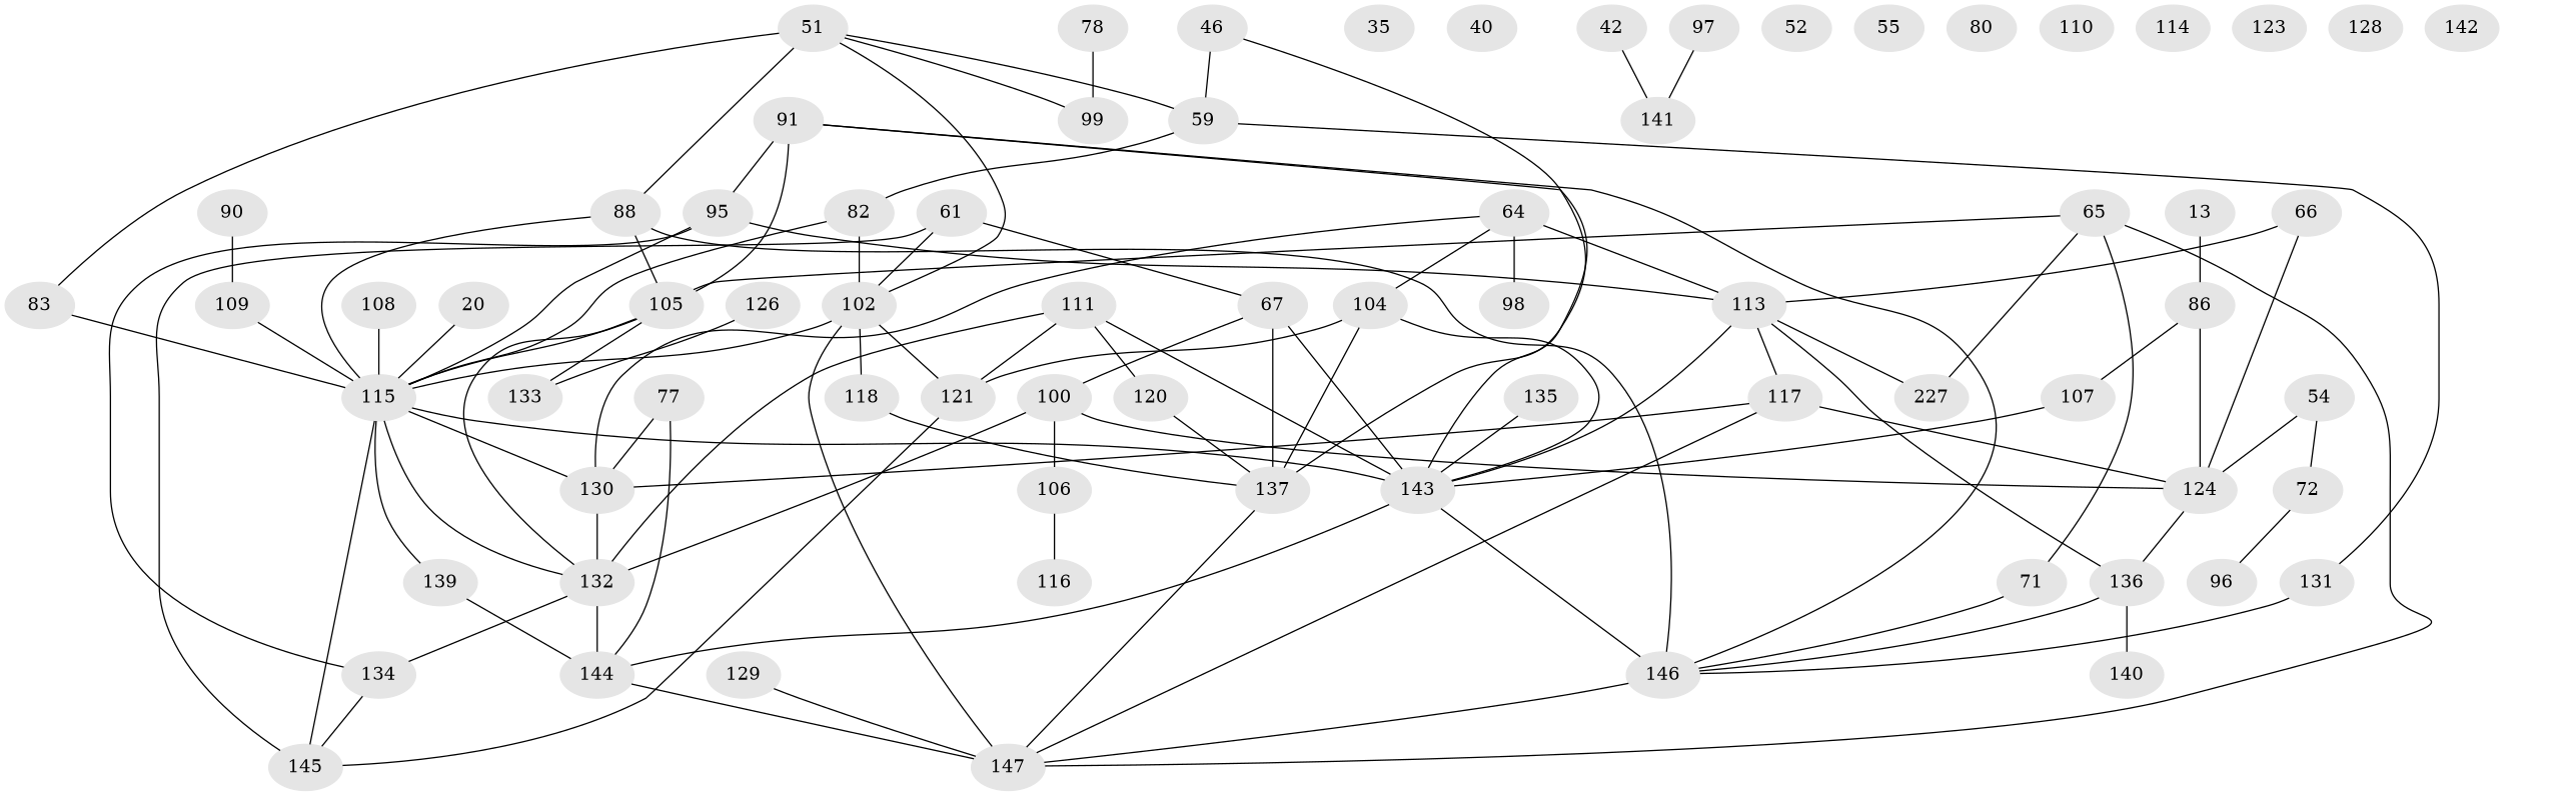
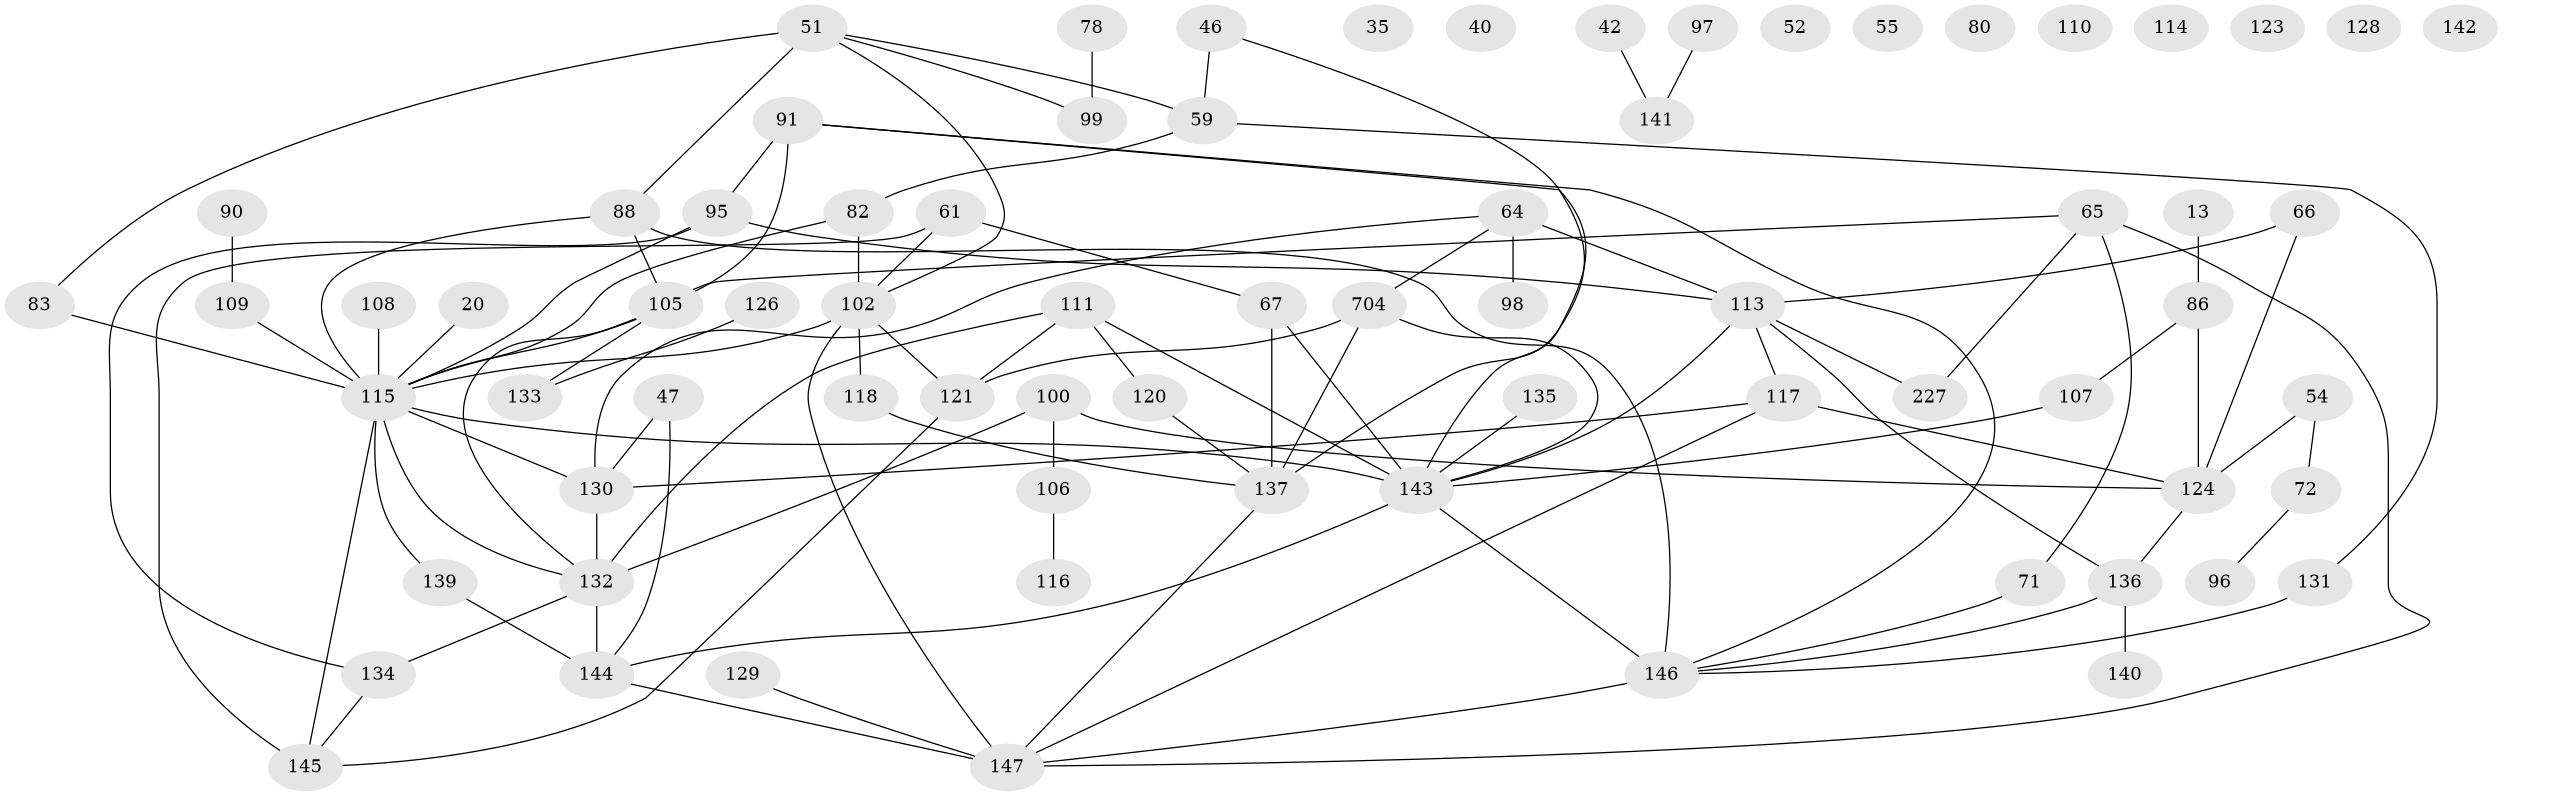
  graph {
    node [color=gray90 style=filled]
    86 [super="+5"]
    124 [super="+31+122"]
    107
    n4 [label=13]
    20 [super="+15"]
    115 [super="+21+60+84+85"]
    145 [super="+25+94"]
    130 [super="+43"]
    143 [super="+63+49+93+92"]
    132 [super="+23+101"]
    139 [super="+103"]
    35
    40
    42
    141
    46
    59
    137 [super="+112"]
    82 [super="+57"]
    131
    147 [super="+68+138"]
    51
    83 [super="+30"]
    88 [super="+7"]
    99
    102 [super="+6"]
    105 [super="+22+75"]
    146 [super="+24+119+125"]
    118
    121 [super="+76"]
    52
    54 [super="+39"]
    72
    96
    136
    55
    61 [super="+14"]
    67
    100 [super="+29"]
    64
    98
-   104
+   104 [label=704]
    113 [super="+4+81"]
    n44 [label=227]
    117 [super="+56+89+38"]
    65
    71
    133 [super="+73"]
    66
    106
    144 [super="+12"]
-   77
+   77 [label=47]
    78
    80
    90
    109
    91 [super="+28"]
    95 [super="+53"]
    134 [super="+9"]
    97
    116
    108
    110
    120 [super="+74+19"]
    111
    140
    114
    123
    126
    128
    129
    135
    142
    86 -- 124 [weight=3]
    86 -- 107
    124 -- 136
    107 -- 143
    n4 -- 86
    20 -- 115
    115 -- 145 [weight=3]
    115 -- 130
    115 -- 143 [weight=2]
    115 -- 132
    115 -- 139
    130 -- 132
    143 -- 146 [weight=2]
    143 -- 144 [weight=2]
    132 -- 144 [weight=3]
    132 -- 134
    139 -- 144
    42 -- 141
    46 -- 59
    46 -- 137
    59 -- 82
    59 -- 131
    137 -- 147
    82 -- 115 [weight=2]
    82 -- 102 [weight=2]
    131 -- 146
    51 -- 59
    51 -- 83
    51 -- 88 [weight=2]
    51 -- 99
    51 -- 102
    83 -- 115 [weight=2]
    88 -- 115
    88 -- 105
    88 -- 146 [weight=3]
    102 -- 115 [weight=2]
    102 -- 147 [weight=2]
    102 -- 118
    102 -- 121
    105 -- 115
    105 -- 132 [weight=2]
    105 -- 133 [weight=2]
    146 -- 147
    118 -- 137
    121 -- 145
    54 -- 124 [weight=2]
    54 -- 72
    72 -- 96
    136 -- 146
    136 -- 140
    61 -- 145
    61 -- 102
    61 -- 67
    67 -- 143 [weight=2]
    67 -- 137 [weight=2]
-   67 -- 100
    100 -- 124
    100 -- 132 [weight=2]
    100 -- 106
    64 -- 130
    64 -- 98
    64 -- 104
    64 -- 113 [weight=2]
    104 -- 143
    104 -- 137
    104 -- 121
    113 -- 143
    113 -- 136
    113 -- n44
    113 -- 117
    117 -- 124
    117 -- 130
    117 -- 147
    65 -- 147
    65 -- 105
    65 -- n44
    65 -- 71
    71 -- 146
    66 -- 124
    66 -- 113
    106 -- 116
    144 -- 147
    77 -- 130
    77 -- 144
    78 -- 99
    90 -- 109
    109 -- 115
    91 -- 143
    91 -- 105
    91 -- 146
    91 -- 95 [weight=2]
    95 -- 115 [weight=2]
    95 -- 113
    95 -- 134
    134 -- 145
    97 -- 141
    108 -- 115
    120 -- 137
    111 -- 143
    111 -- 132
    111 -- 121
    111 -- 120
    126 -- 133
    129 -- 147
    135 -- 143
  }
